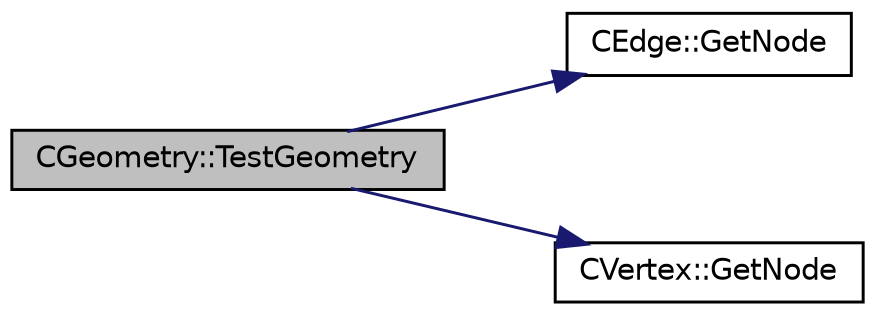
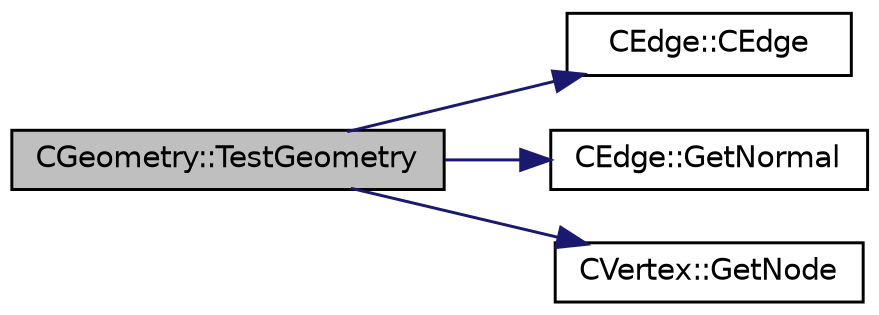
  digraph {
    rankdir=LR
    node [color=black fillcolor=white fontname=Helvetica fontsize=10 shape=record style=filled]
    edge [color=midnightblue fontname=Helvetica fontsize=10 labelfontname=Helvetica labelfontsize=10 style=solid]
    n1 [fillcolor=grey75 fontcolor=black height=0.2 label="CGeometry::TestGeometry" width=0.4]
-   n2 [height=0.2 label="CEdge::GetNode" width=0.4]
+   n2 [height=0.2 label="CEdge::CEdge" width=0.4]
+   n3 [height=0.2 label="CEdge::GetNormal" width=0.4]
    n4 [height=0.2 label="CVertex::GetNode" width=0.4]
    n1 -> n2
+   n1 -> n3
    n1 -> n4
  }
